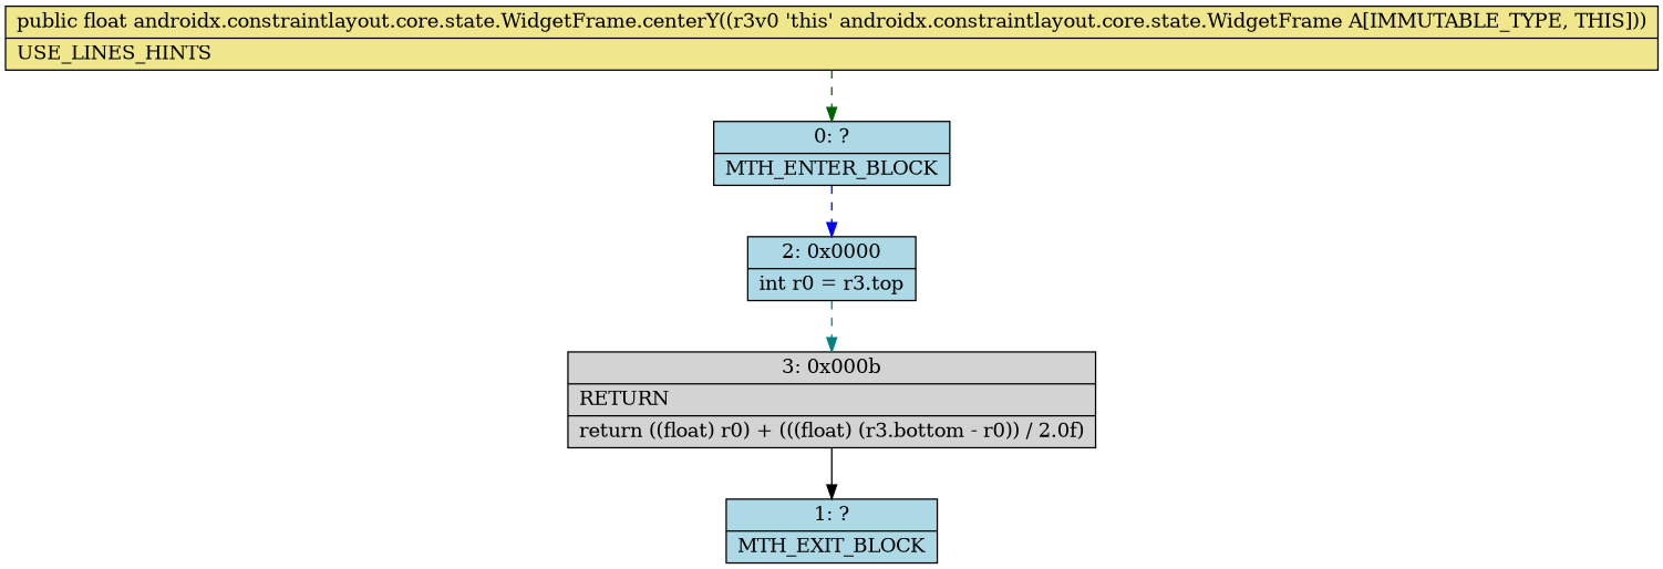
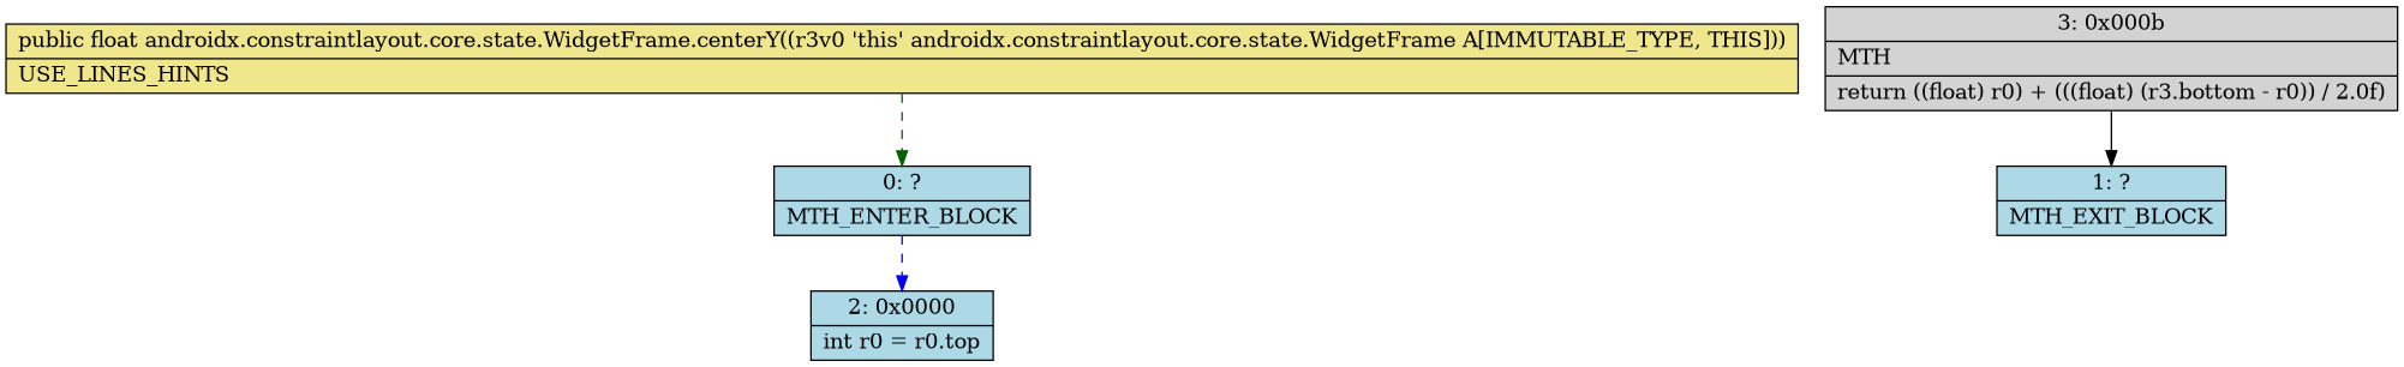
  digraph {
    node [fillcolor=lightblue shape=record style=filled]
    edge [style=dashed]
    n1 [label="{0\:\ ?|MTH_ENTER_BLOCK\l}"]
-   n2 [label="{2\:\ 0x0000|int r0 = r3.top\l}"]
-   n3 [fillcolor=lightgrey label="{3\:\ 0x000b|RETURN\l|return ((float) r0) + (((float) (r3.bottom \- r0)) \/ 2.0f)\l}"]
+   n2 [label="{2\:\ 0x0000|int r0 = r0.top\l}"]
+   n3 [fillcolor=lightgrey label="{3\:\ 0x000b|MTH\l|return ((float) r0) + (((float) (r3.bottom \- r0)) \/ 2.0f)\l}"]
    n4 [label="{1\:\ ?|MTH_EXIT_BLOCK\l}"]
    n5 [fillcolor=khaki label="{public float androidx.constraintlayout.core.state.WidgetFrame.centerY((r3v0 'this' androidx.constraintlayout.core.state.WidgetFrame A[IMMUTABLE_TYPE, THIS]))  | USE_LINES_HINTS\l}"]
    n1 -> n2 [color=blue]
-   n2 -> n3 [color=teal]
    n3 -> n4 [color=black style=solid]
    n5 -> n1 [color=darkgreen]
  }
